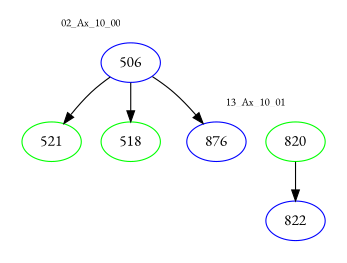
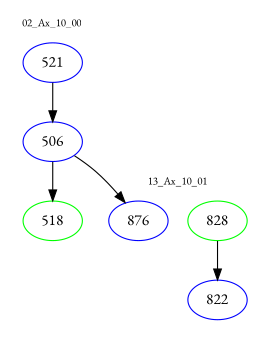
  digraph {
    fontname="EB Garamond"
    node [color=green fontname="EB Garamond"]
    edge [color=black fontname="EB Garamond"]
-   n1 [label=521]
+   n1 [color=blue label=521]
    n2 [color=blue label=506]
    n3 [label=518]
-   n4 [label=820]
+   n4 [label=828]
    n5 [color=blue label=822]
    n6 [color=blue label=876]
    subgraph cluster_1 {
      color=white
      fontsize=10
      label="02_Ax_10_00"
      n1
      n2
      n3
    }
    subgraph cluster_2 {
      color=white
      fontsize=10
      label="13_Ax_10_01"
      n4
      n5
      n6
    }
-   n2 -> n1
+   n1 -> n2
    n2 -> n3
    n2 -> n6
    n4 -> n5
  }
